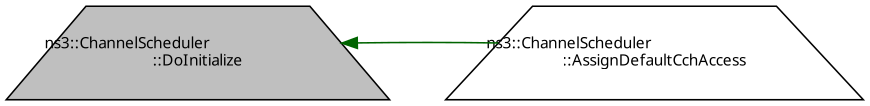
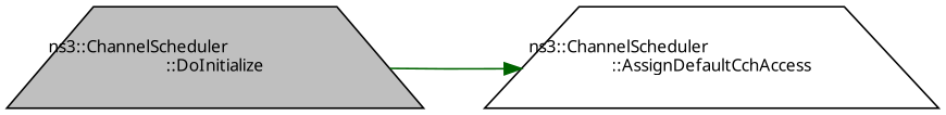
  digraph {
    rankdir=LR
    fontname="Noto Sans"
    node [color=black fontname="Noto Sans" fontsize=10 shape=trapezium style=filled]
    n1 [fillcolor=grey75 fontcolor=black height=0.2 label="ns3::ChannelScheduler\l::DoInitialize" width=0.4]
    n2 [fillcolor=white height=0.2 label="ns3::ChannelScheduler\l::AssignDefaultCchAccess" width=0.4]
-   n2 -> n1 [color=darkgreen fontname="Noto Sans" fontsize=10 labelfontname=Helvetica labelfontsize=10 style=solid]
+   n1 -> n2 [color=darkgreen fontname="Noto Sans" fontsize=10 labelfontname=Helvetica labelfontsize=10 style=solid]
  }
